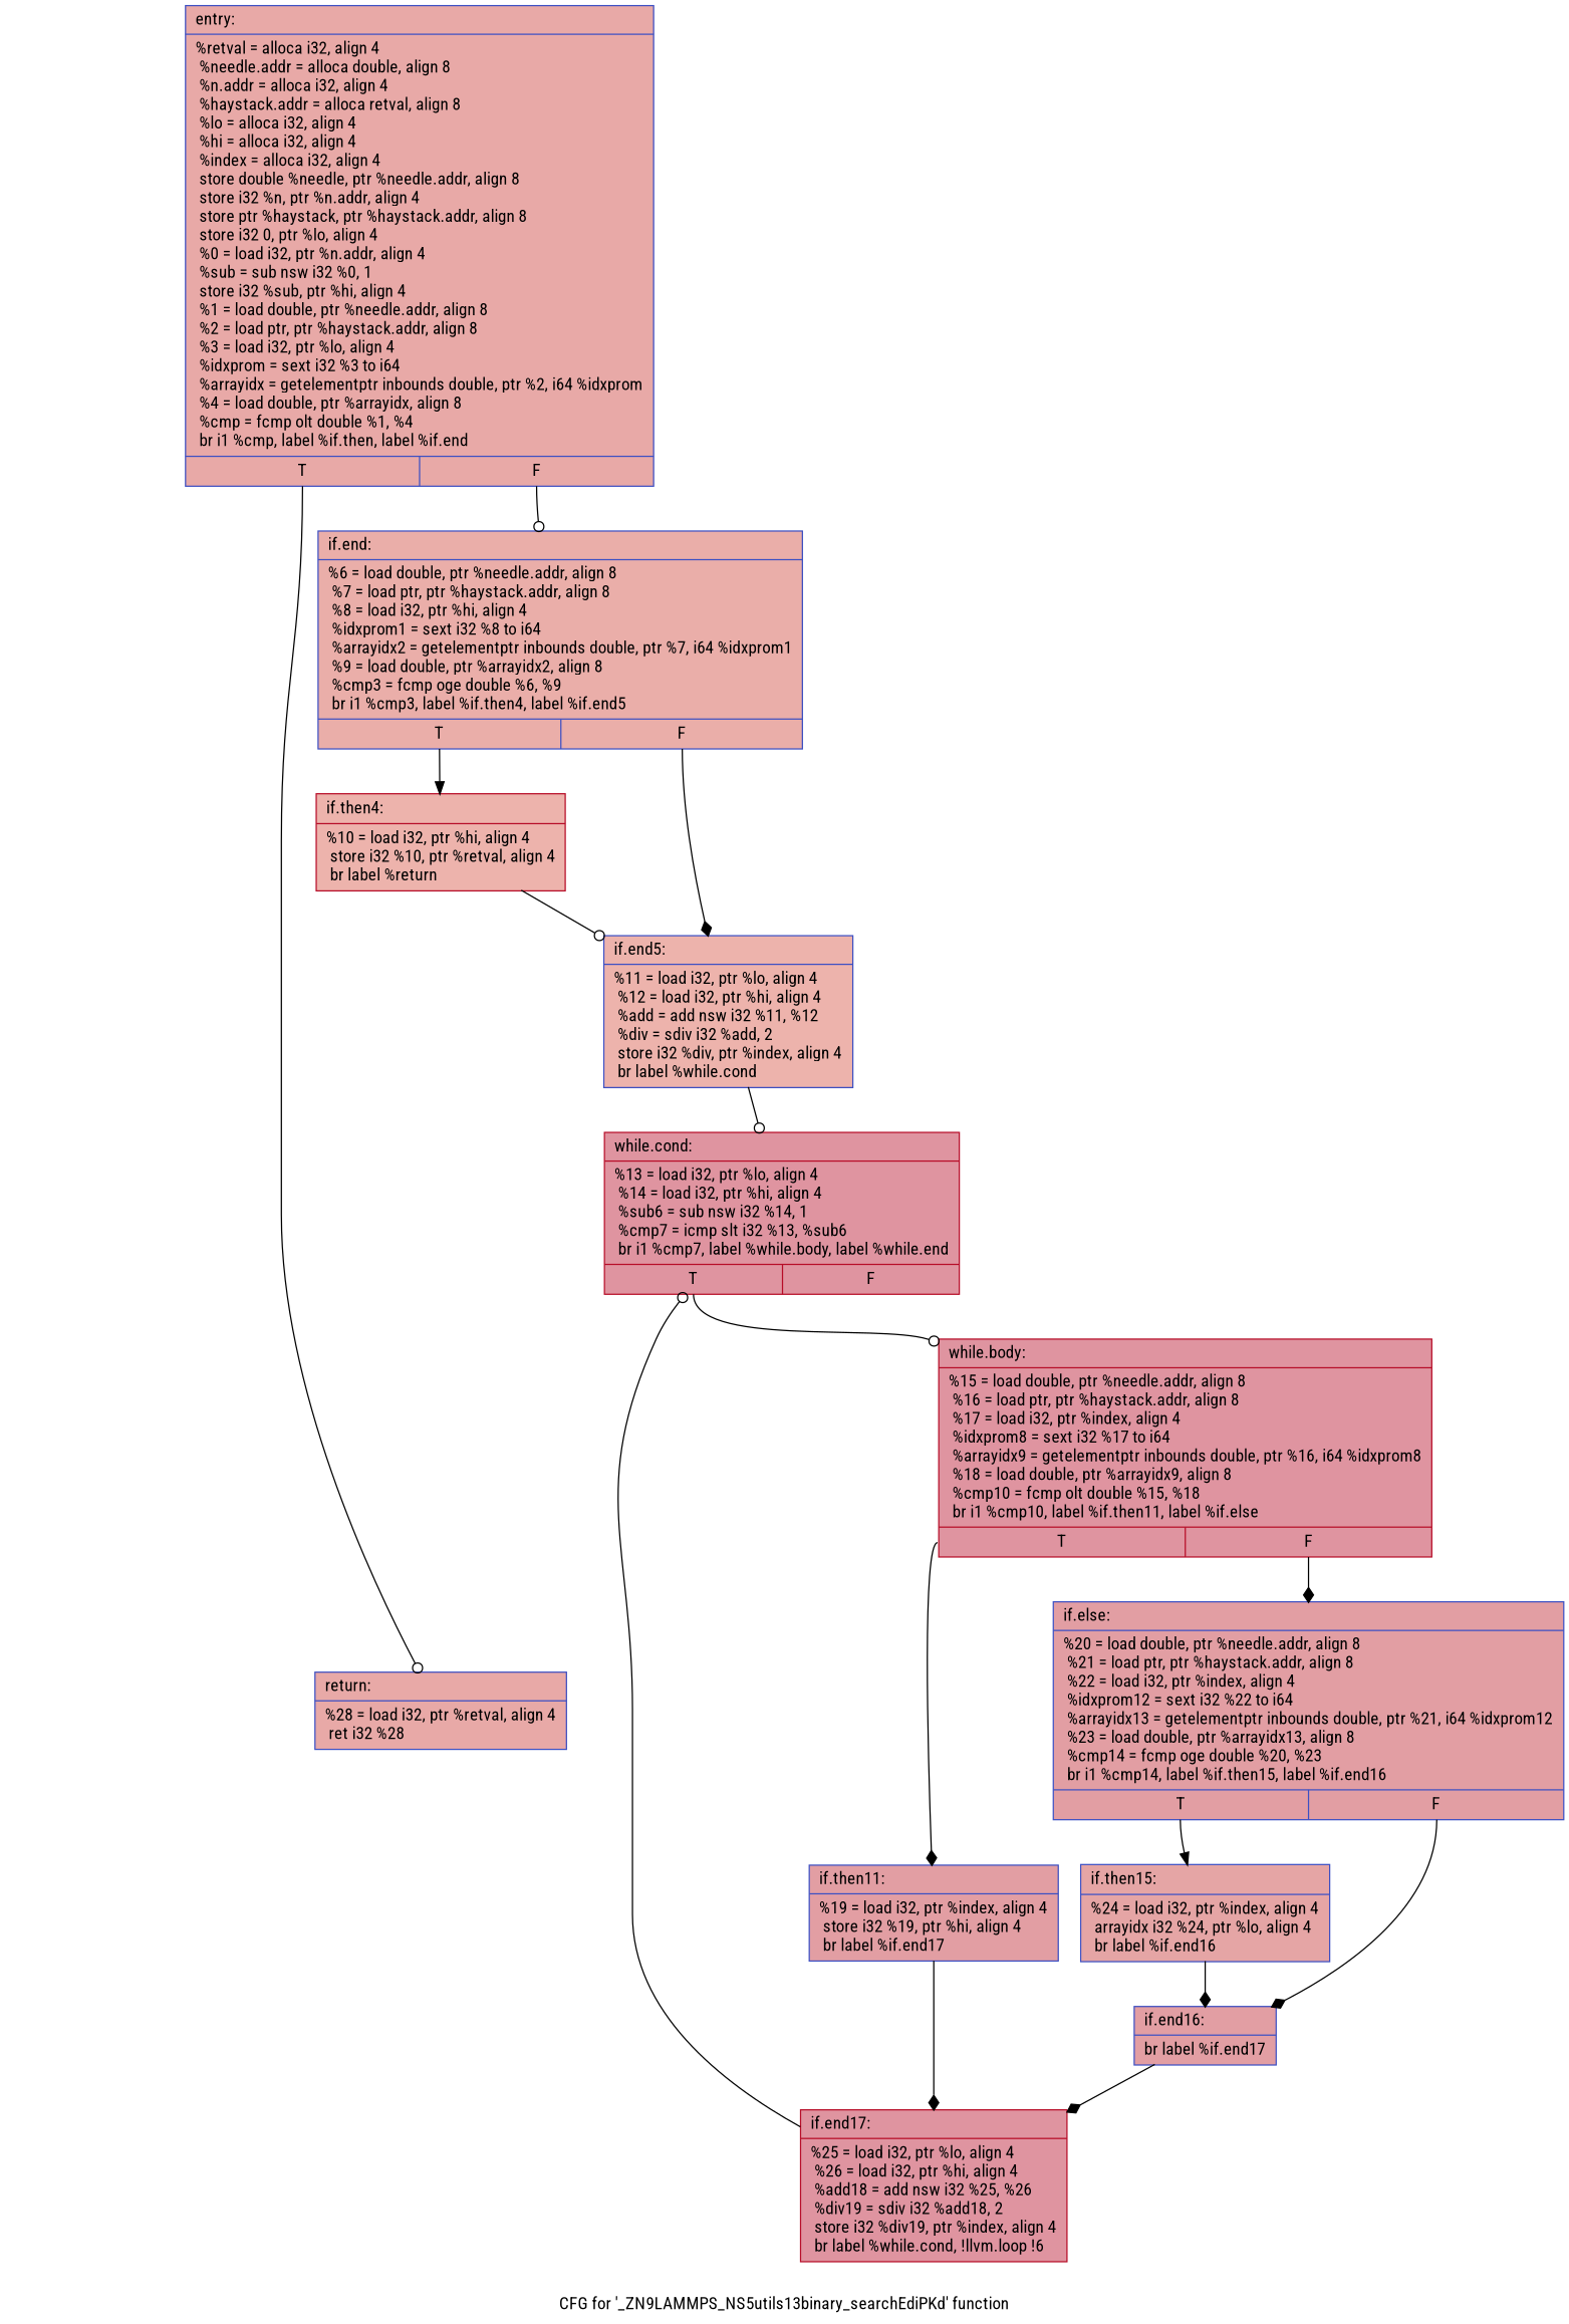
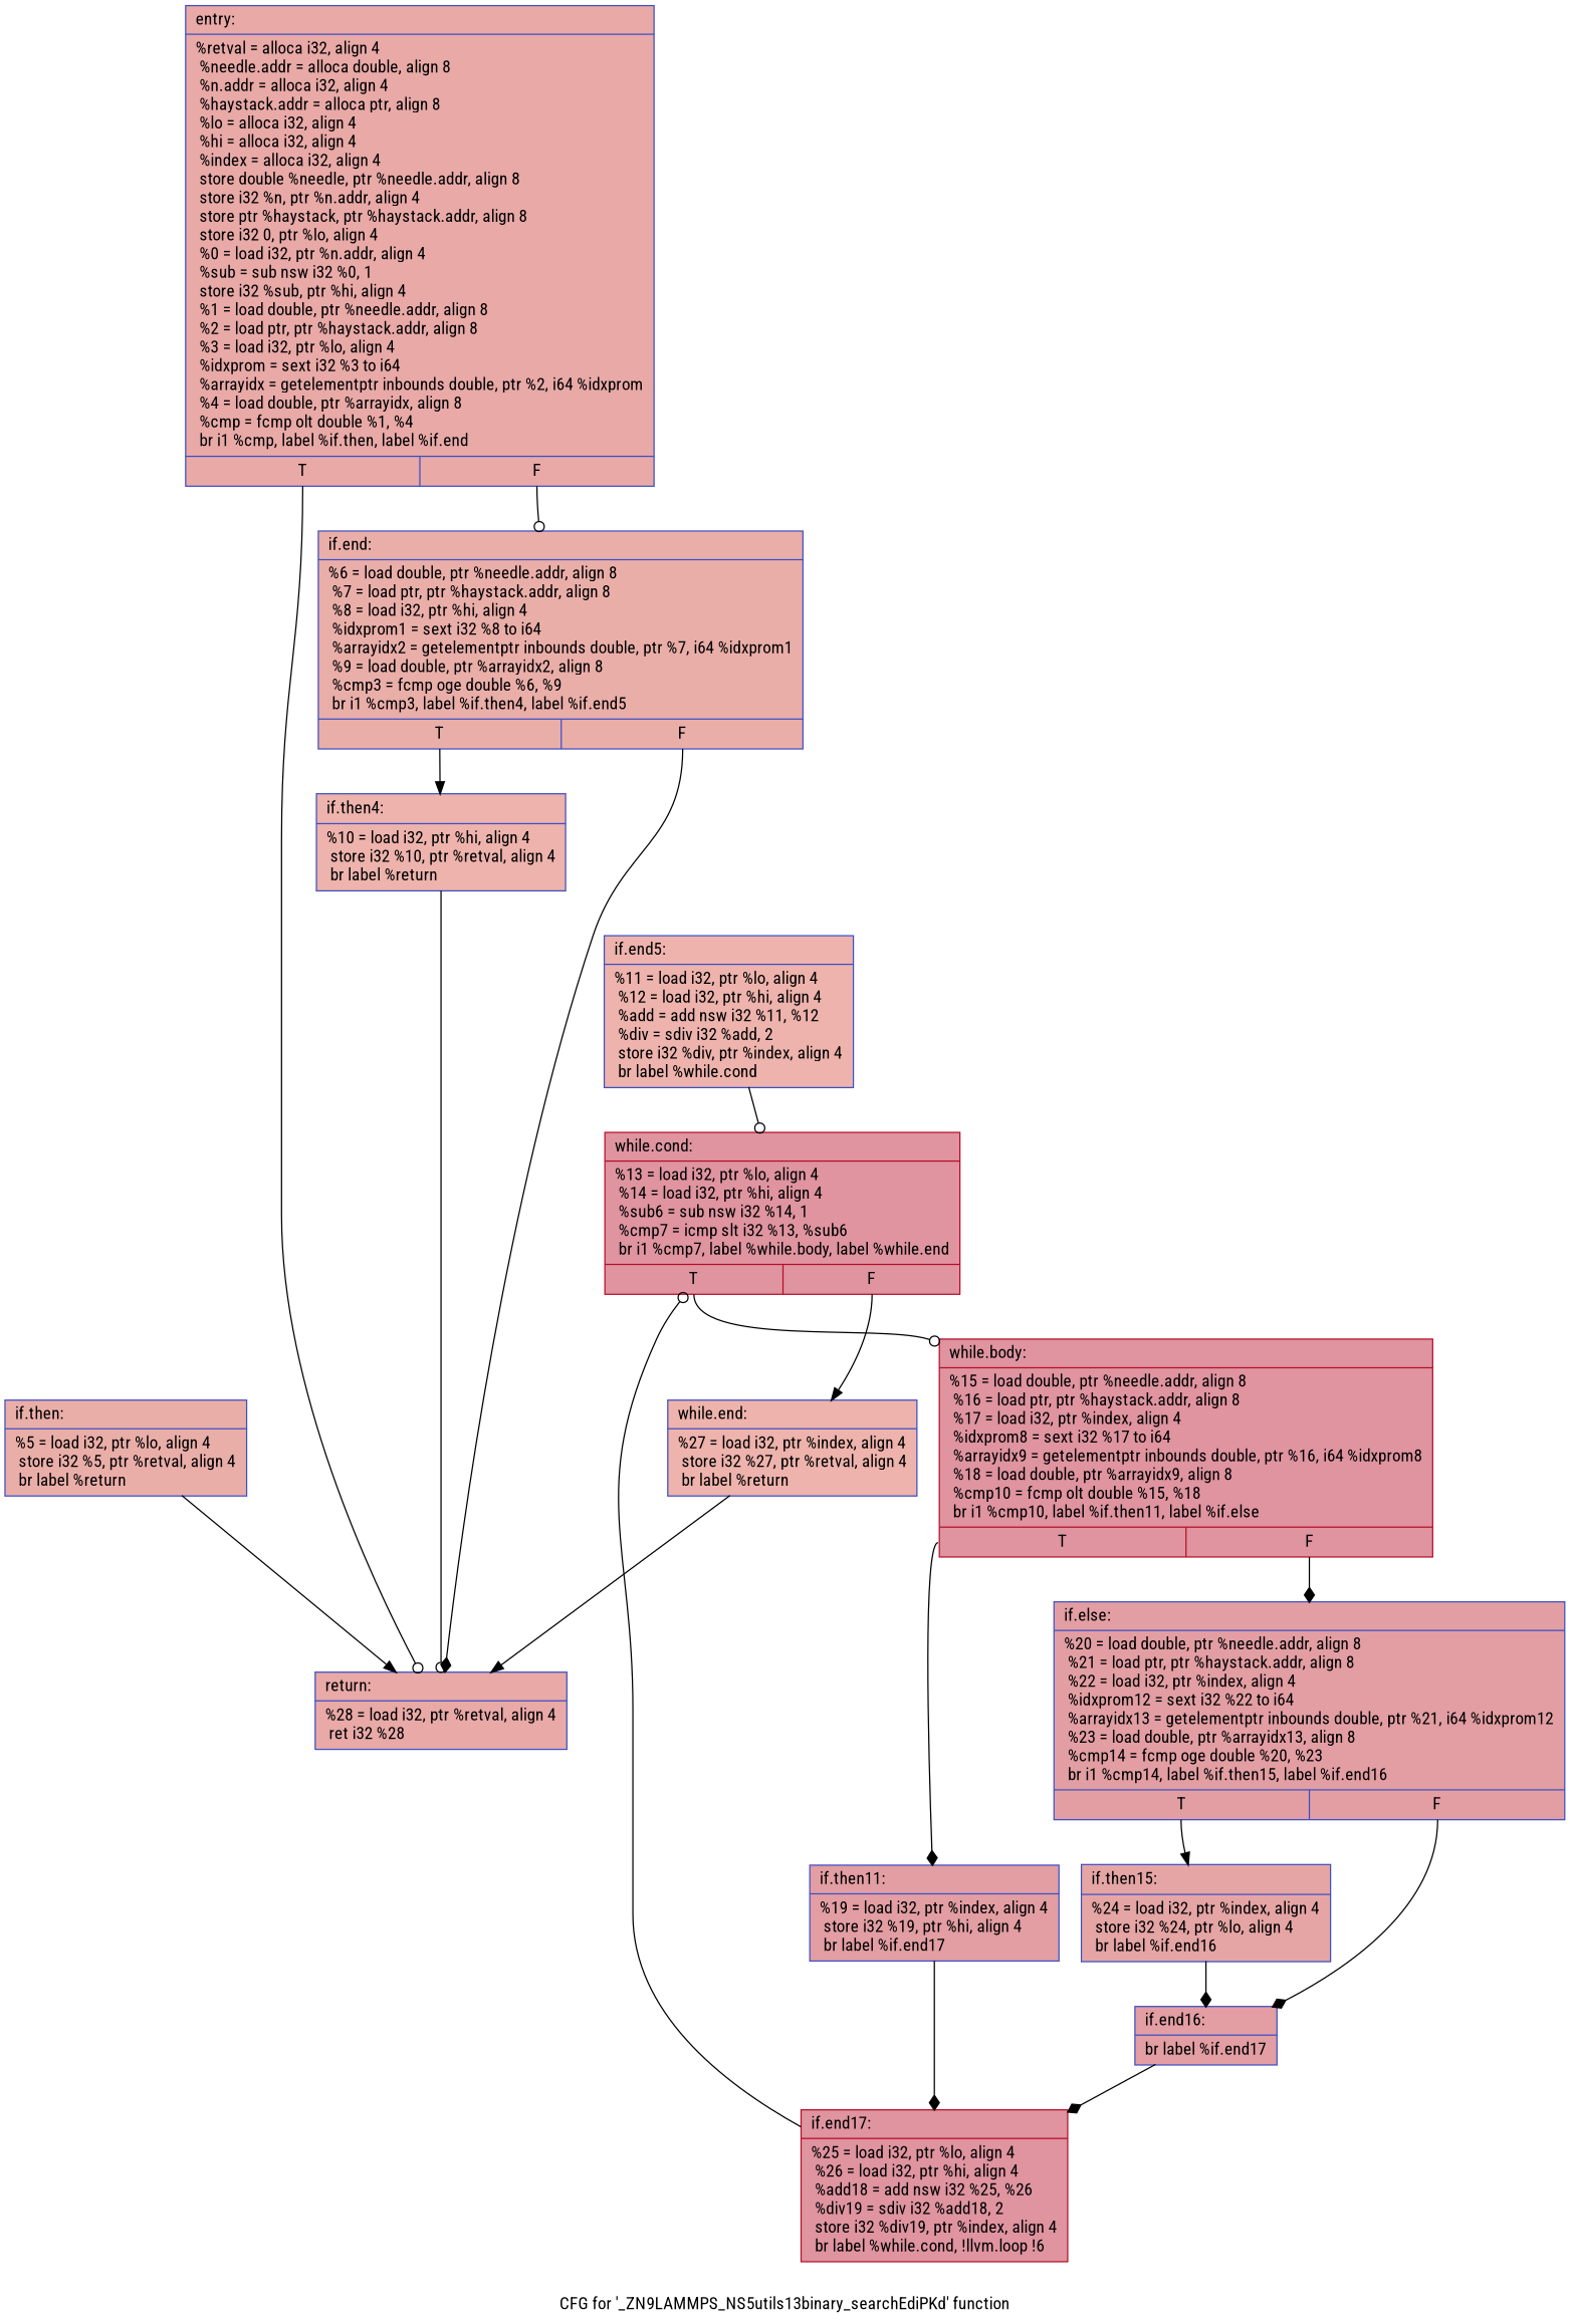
  digraph {
    fontname="Roboto Condensed"
    label="CFG for '_ZN9LAMMPS_NS5utils13binary_searchEdiPKd' function"
    node [color="#3d50c3ff" fillcolor="#d6524470" fontname="Roboto Condensed" shape=record style=filled]
    edge [arrowhead=diamond fontname="Roboto Condensed"]
-   n1 [fillcolor="#ca3b3770" label="{entry:\l|  %retval = alloca i32, align 4\l  %needle.addr = alloca double, align 8\l  %n.addr = alloca i32, align 4\l  %haystack.addr = alloca retval, align 8\l  %lo = alloca i32, align 4\l  %hi = alloca i32, align 4\l  %index = alloca i32, align 4\l  store double %needle, ptr %needle.addr, align 8\l  store i32 %n, ptr %n.addr, align 4\l  store ptr %haystack, ptr %haystack.addr, align 8\l  store i32 0, ptr %lo, align 4\l  %0 = load i32, ptr %n.addr, align 4\l  %sub = sub nsw i32 %0, 1\l  store i32 %sub, ptr %hi, align 4\l  %1 = load double, ptr %needle.addr, align 8\l  %2 = load ptr, ptr %haystack.addr, align 8\l  %3 = load i32, ptr %lo, align 4\l  %idxprom = sext i32 %3 to i64\l  %arrayidx = getelementptr inbounds double, ptr %2, i64 %idxprom\l  %4 = load double, ptr %arrayidx, align 8\l  %cmp = fcmp olt double %1, %4\l  br i1 %cmp, label %if.then, label %if.end\l|{<s0>T|<s1>F}}"]
+   n1 [fillcolor="#ca3b3770" label="{entry:\l|  %retval = alloca i32, align 4\l  %needle.addr = alloca double, align 8\l  %n.addr = alloca i32, align 4\l  %haystack.addr = alloca ptr, align 8\l  %lo = alloca i32, align 4\l  %hi = alloca i32, align 4\l  %index = alloca i32, align 4\l  store double %needle, ptr %needle.addr, align 8\l  store i32 %n, ptr %n.addr, align 4\l  store ptr %haystack, ptr %haystack.addr, align 8\l  store i32 0, ptr %lo, align 4\l  %0 = load i32, ptr %n.addr, align 4\l  %sub = sub nsw i32 %0, 1\l  store i32 %sub, ptr %hi, align 4\l  %1 = load double, ptr %needle.addr, align 8\l  %2 = load ptr, ptr %haystack.addr, align 8\l  %3 = load i32, ptr %lo, align 4\l  %idxprom = sext i32 %3 to i64\l  %arrayidx = getelementptr inbounds double, ptr %2, i64 %idxprom\l  %4 = load double, ptr %arrayidx, align 8\l  %cmp = fcmp olt double %1, %4\l  br i1 %cmp, label %if.then, label %if.end\l|{<s0>T|<s1>F}}"]
    n2 [fillcolor="#d0473d70" label="{if.end:\l|  %6 = load double, ptr %needle.addr, align 8\l  %7 = load ptr, ptr %haystack.addr, align 8\l  %8 = load i32, ptr %hi, align 4\l  %idxprom1 = sext i32 %8 to i64\l  %arrayidx2 = getelementptr inbounds double, ptr %7, i64 %idxprom1\l  %9 = load double, ptr %arrayidx2, align 8\l  %cmp3 = fcmp oge double %6, %9\l  br i1 %cmp3, label %if.then4, label %if.end5\l|{<s0>T|<s1>F}}"]
    n3 [fillcolor="#ca3b3770" label="{return:\l|  %28 = load i32, ptr %retval, align 4\l  ret i32 %28\l}"]
-   n5 [color="#b70d28ff" label="{if.then4:\l|  %10 = load i32, ptr %hi, align 4\l  store i32 %10, ptr %retval, align 4\l  br label %return\l}"]
+   n4 [fillcolor="#d0473d70" label="{if.then:\l|  %5 = load i32, ptr %lo, align 4\l  store i32 %5, ptr %retval, align 4\l  br label %return\l}"]
+   n5 [label="{if.then4:\l|  %10 = load i32, ptr %hi, align 4\l  store i32 %10, ptr %retval, align 4\l  br label %return\l}"]
    n6 [label="{if.end5:\l|  %11 = load i32, ptr %lo, align 4\l  %12 = load i32, ptr %hi, align 4\l  %add = add nsw i32 %11, %12\l  %div = sdiv i32 %add, 2\l  store i32 %div, ptr %index, align 4\l  br label %while.cond\l}"]
    n7 [color="#b70d28ff" fillcolor="#b70d2870" label="{while.cond:\l|  %13 = load i32, ptr %lo, align 4\l  %14 = load i32, ptr %hi, align 4\l  %sub6 = sub nsw i32 %14, 1\l  %cmp7 = icmp slt i32 %13, %sub6\l  br i1 %cmp7, label %while.body, label %while.end\l|{<s0>T|<s1>F}}"]
    n8 [color="#b70d28ff" fillcolor="#b70d2870" label="{while.body:\l|  %15 = load double, ptr %needle.addr, align 8\l  %16 = load ptr, ptr %haystack.addr, align 8\l  %17 = load i32, ptr %index, align 4\l  %idxprom8 = sext i32 %17 to i64\l  %arrayidx9 = getelementptr inbounds double, ptr %16, i64 %idxprom8\l  %18 = load double, ptr %arrayidx9, align 8\l  %cmp10 = fcmp olt double %15, %18\l  br i1 %cmp10, label %if.then11, label %if.else\l|{<s0>T|<s1>F}}"]
+   n9 [label="{while.end:\l|  %27 = load i32, ptr %index, align 4\l  store i32 %27, ptr %retval, align 4\l  br label %return\l}"]
    n10 [fillcolor="#be242e70" label="{if.then11:\l|  %19 = load i32, ptr %index, align 4\l  store i32 %19, ptr %hi, align 4\l  br label %if.end17\l}"]
    n11 [fillcolor="#be242e70" label="{if.else:\l|  %20 = load double, ptr %needle.addr, align 8\l  %21 = load ptr, ptr %haystack.addr, align 8\l  %22 = load i32, ptr %index, align 4\l  %idxprom12 = sext i32 %22 to i64\l  %arrayidx13 = getelementptr inbounds double, ptr %21, i64 %idxprom12\l  %23 = load double, ptr %arrayidx13, align 8\l  %cmp14 = fcmp oge double %20, %23\l  br i1 %cmp14, label %if.then15, label %if.end16\l|{<s0>T|<s1>F}}"]
    n12 [color="#b70d28ff" fillcolor="#b70d2870" label="{if.end17:\l|  %25 = load i32, ptr %lo, align 4\l  %26 = load i32, ptr %hi, align 4\l  %add18 = add nsw i32 %25, %26\l  %div19 = sdiv i32 %add18, 2\l  store i32 %div19, ptr %index, align 4\l  br label %while.cond, !llvm.loop !6\l}"]
-   n13 [fillcolor="#c5333470" label="{if.then15:\l|  %24 = load i32, ptr %index, align 4\l  arrayidx i32 %24, ptr %lo, align 4\l  br label %if.end16\l}"]
+   n13 [fillcolor="#c5333470" label="{if.then15:\l|  %24 = load i32, ptr %index, align 4\l  store i32 %24, ptr %lo, align 4\l  br label %if.end16\l}"]
    n14 [fillcolor="#be242e70" label="{if.end16:\l|  br label %if.end17\l}"]
    n1 -> n2 [arrowhead=odot tailport=s1]
    n1 -> n3 [arrowhead=odot tailport=s0]
    n2 -> n5 [arrowhead=normal tailport=s0]
-   n2 -> n6 [tailport=s1]
-   n5 -> n6 [arrowhead=odot]
+   n2 -> n3 [tailport=s1]
+   n4 -> n3 [arrowhead=normal]
+   n5 -> n3 [arrowhead=odot]
    n6 -> n7 [arrowhead=odot]
    n7 -> n8 [arrowhead=odot tailport=s0]
+   n7 -> n9 [arrowhead=normal tailport=s1]
    n8 -> n10 [tailport=s0]
    n8 -> n11 [tailport=s1]
+   n9 -> n3 [arrowhead=normal]
    n10 -> n12
    n11 -> n13 [arrowhead=normal tailport=s0]
    n11 -> n14 [tailport=s1]
    n12 -> n7 [arrowhead=odot]
    n13 -> n14
    n14 -> n12
  }
